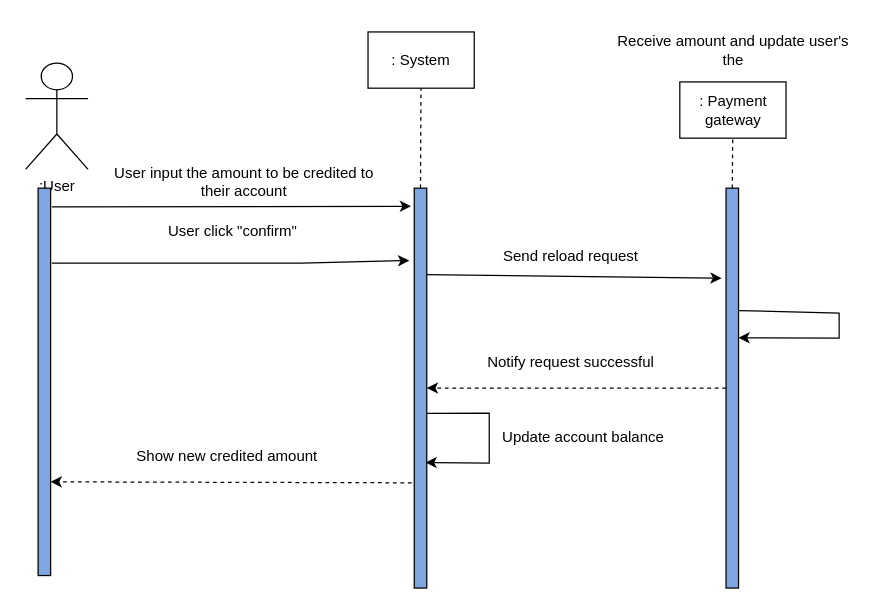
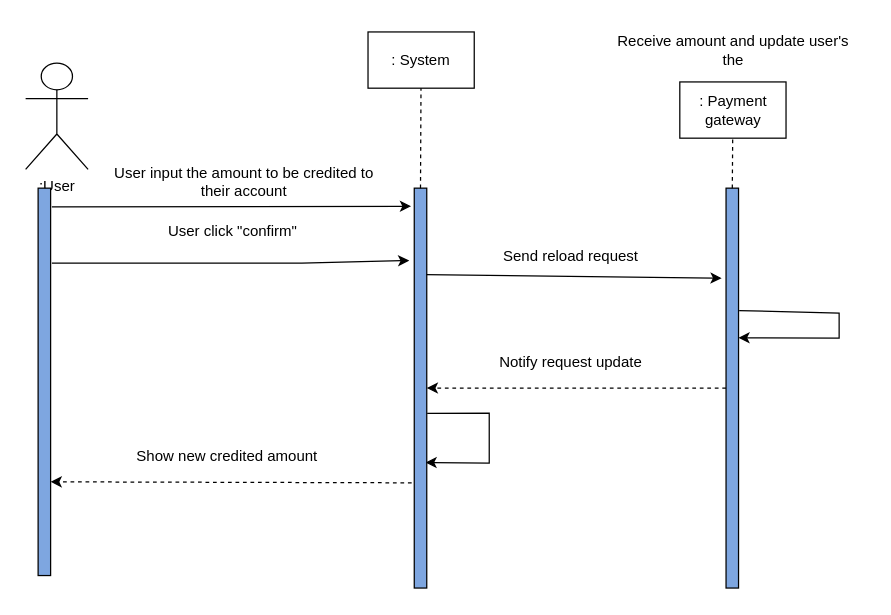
  <mxCell id="0" />
  <mxCell id="1" parent="0" />
  <mxCell id="2" value=":User" style="shape=umlActor;verticalLabelPosition=bottom;verticalAlign=top;html=1;outlineConnect=0;" parent="1" vertex="1"><mxGeometry x="20" y="50" width="50" height="85" as="geometry" /></mxCell>
  <mxCell id="3" value=": System" style="rounded=0;whiteSpace=wrap;html=1;" parent="1" vertex="1"><mxGeometry x="294" y="25" width="85" height="45" as="geometry" /></mxCell>
  <mxCell id="4" value="" style="rounded=0;whiteSpace=wrap;html=1;fillColor=#7EA6E0;" parent="1" vertex="1"><mxGeometry x="30" y="150" width="10" height="310" as="geometry" /></mxCell>
  <mxCell id="5" style="edgeStyle=none;rounded=0;orthogonalLoop=1;jettySize=auto;html=1;entryX=-0.35;entryY=0.225;entryDx=0;entryDy=0;exitX=0.9;exitY=0.216;exitDx=0;exitDy=0;exitPerimeter=0;entryPerimeter=0;" edge="1" parent="1" source="7" target="18"><mxGeometry relative="1" as="geometry"><Array as="points" /></mxGeometry></mxCell>
  <mxCell id="6" style="edgeStyle=none;rounded=0;orthogonalLoop=1;jettySize=auto;html=1;exitX=1.033;exitY=0.563;exitDx=0;exitDy=0;exitPerimeter=0;entryX=0.9;entryY=0.686;entryDx=0;entryDy=0;entryPerimeter=0;" edge="1" parent="1" source="7" target="7"><mxGeometry relative="1" as="geometry"><mxPoint x="391" y="350" as="targetPoint" /><Array as="points"><mxPoint x="391" y="330" /><mxPoint x="391" y="370" /></Array></mxGeometry></mxCell>
  <mxCell id="7" value="" style="rounded=0;whiteSpace=wrap;html=1;fillColor=#7EA6E0;" parent="1" vertex="1"><mxGeometry x="331" y="150" width="10" height="320" as="geometry" /></mxCell>
  <mxCell id="8" value="" style="endArrow=classic;html=1;rounded=0;entryX=-0.4;entryY=0.181;entryDx=0;entryDy=0;entryPerimeter=0;" parent="1" target="7" edge="1"><mxGeometry width="50" height="50" relative="1" as="geometry"><mxPoint x="41" y="210" as="sourcePoint" /><mxPoint x="321" y="250" as="targetPoint" /><Array as="points"><mxPoint x="241" y="210" /></Array></mxGeometry></mxCell>
  <mxCell id="9" value="" style="endArrow=none;dashed=1;html=1;rounded=0;exitX=0.5;exitY=0;exitDx=0;exitDy=0;" parent="1" source="7" target="3" edge="1"><mxGeometry width="50" height="50" relative="1" as="geometry"><mxPoint x="-49" y="200" as="sourcePoint" /><mxPoint x="1" y="150" as="targetPoint" /></mxGeometry></mxCell>
  <mxCell id="10" value="User click &quot;confirm&quot;" style="text;html=1;strokeColor=none;fillColor=none;align=center;verticalAlign=middle;whiteSpace=wrap;rounded=0;" parent="1" vertex="1"><mxGeometry x="71" y="170" width="230" height="30" as="geometry" /></mxCell>
  <mxCell id="11" value="" style="endArrow=classic;html=1;rounded=0;entryX=-0.455;entryY=0.02;entryDx=0;entryDy=0;entryPerimeter=0;" parent="1" edge="1"><mxGeometry width="50" height="50" relative="1" as="geometry"><mxPoint x="41" y="165" as="sourcePoint" /><mxPoint x="328.45" y="164.5" as="targetPoint" /></mxGeometry></mxCell>
  <mxCell id="12" value="User input the amount to be credited to their account" style="text;html=1;strokeColor=none;fillColor=none;align=center;verticalAlign=middle;whiteSpace=wrap;rounded=0;" parent="1" vertex="1"><mxGeometry x="79.99" y="130" width="230" height="30" as="geometry" /></mxCell>
  <mxCell id="13" value="" style="endArrow=classic;html=1;rounded=0;exitX=-0.207;exitY=0.11;exitDx=0;exitDy=0;exitPerimeter=0;entryX=1;entryY=0.25;entryDx=0;entryDy=0;dashed=1;" parent="1" edge="1"><mxGeometry width="50" height="50" relative="1" as="geometry"><mxPoint x="328.93" y="385.8" as="sourcePoint" /><mxPoint x="40" y="385" as="targetPoint" /></mxGeometry></mxCell>
  <mxCell id="14" value="Receive amount and update user's &lt;br&gt;the" style="text;html=1;align=center;verticalAlign=middle;resizable=0;points=[];autosize=1;strokeColor=none;fillColor=none;" vertex="1" parent="1"><mxGeometry x="481" y="20" width="210" height="40" as="geometry" /></mxCell>
  <mxCell id="15" value="Show new credited amount" style="text;html=1;align=center;verticalAlign=middle;resizable=0;points=[];autosize=1;strokeColor=none;fillColor=none;" vertex="1" parent="1"><mxGeometry x="96" y="350" width="170" height="30" as="geometry" /></mxCell>
  <mxCell id="16" value=": Payment gateway" style="rounded=0;whiteSpace=wrap;html=1;" vertex="1" parent="1"><mxGeometry x="543.5" y="65" width="85" height="45" as="geometry" /></mxCell>
  <mxCell id="17" style="edgeStyle=none;rounded=0;orthogonalLoop=1;jettySize=auto;html=1;entryX=1;entryY=0.5;entryDx=0;entryDy=0;dashed=1;" edge="1" parent="1" source="18" target="7"><mxGeometry relative="1" as="geometry" /></mxCell>
  <mxCell id="18" value="" style="rounded=0;whiteSpace=wrap;html=1;fillColor=#7EA6E0;" vertex="1" parent="1"><mxGeometry x="580.5" y="150" width="10" height="320" as="geometry" /></mxCell>
  <mxCell id="19" value="" style="endArrow=none;dashed=1;html=1;rounded=0;exitX=0.5;exitY=0;exitDx=0;exitDy=0;" edge="1" parent="1" source="18" target="16"><mxGeometry width="50" height="50" relative="1" as="geometry"><mxPoint x="200.5" y="200" as="sourcePoint" /><mxPoint x="250.5" y="150" as="targetPoint" /></mxGeometry></mxCell>
  <mxCell id="20" value="Send reload request" style="text;html=1;align=center;verticalAlign=middle;resizable=0;points=[];autosize=1;strokeColor=none;fillColor=none;" vertex="1" parent="1"><mxGeometry x="391" y="190" width="130" height="30" as="geometry" /></mxCell>
  <mxCell id="21" style="edgeStyle=none;rounded=0;orthogonalLoop=1;jettySize=auto;html=1;exitX=1.05;exitY=0.306;exitDx=0;exitDy=0;exitPerimeter=0;entryX=0.99;entryY=0.374;entryDx=0;entryDy=0;entryPerimeter=0;" edge="1" parent="1" source="18" target="18"><mxGeometry relative="1" as="geometry"><Array as="points"><mxPoint x="671" y="250" /><mxPoint x="671" y="270" /></Array></mxGeometry></mxCell>
- <mxCell id="22" value="Notify request successful" style="text;html=1;align=center;verticalAlign=middle;resizable=0;points=[];autosize=1;strokeColor=none;fillColor=none;" vertex="1" parent="1"><mxGeometry x="376" y="275" width="160" height="30" as="geometry" /></mxCell>
- <mxCell id="23" value="Update account balance" style="text;html=1;align=center;verticalAlign=middle;resizable=0;points=[];autosize=1;strokeColor=none;fillColor=none;" vertex="1" parent="1"><mxGeometry x="391" y="335" width="150" height="30" as="geometry" /></mxCell>
+ <mxCell id="22" value="Notify request update" style="text;html=1;align=center;verticalAlign=middle;resizable=0;points=[];autosize=1;strokeColor=none;fillColor=none;" vertex="1" parent="1"><mxGeometry x="376" y="275" width="160" height="30" as="geometry" /></mxCell>
